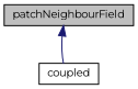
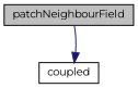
  digraph {
    rankdir=TB
    fontname=Montserrat
    node [color=black fontname=Montserrat fontsize=10 shape=record]
    n1 [fillcolor=grey75 fontcolor=black height=0.2 label=patchNeighbourField style=filled width=0.4]
    n2 [height=0.2 label=coupled width=0.4]
-   n1 -> n2 [color=midnightblue dir=back fontname=Montserrat fontsize=10 labelfontname=FreeSans labelfontsize=10 style=solid]
+   n2 -> n1 [color=midnightblue dir=back fontname=Montserrat fontsize=10 labelfontname=FreeSans labelfontsize=10 style=solid]
  }
